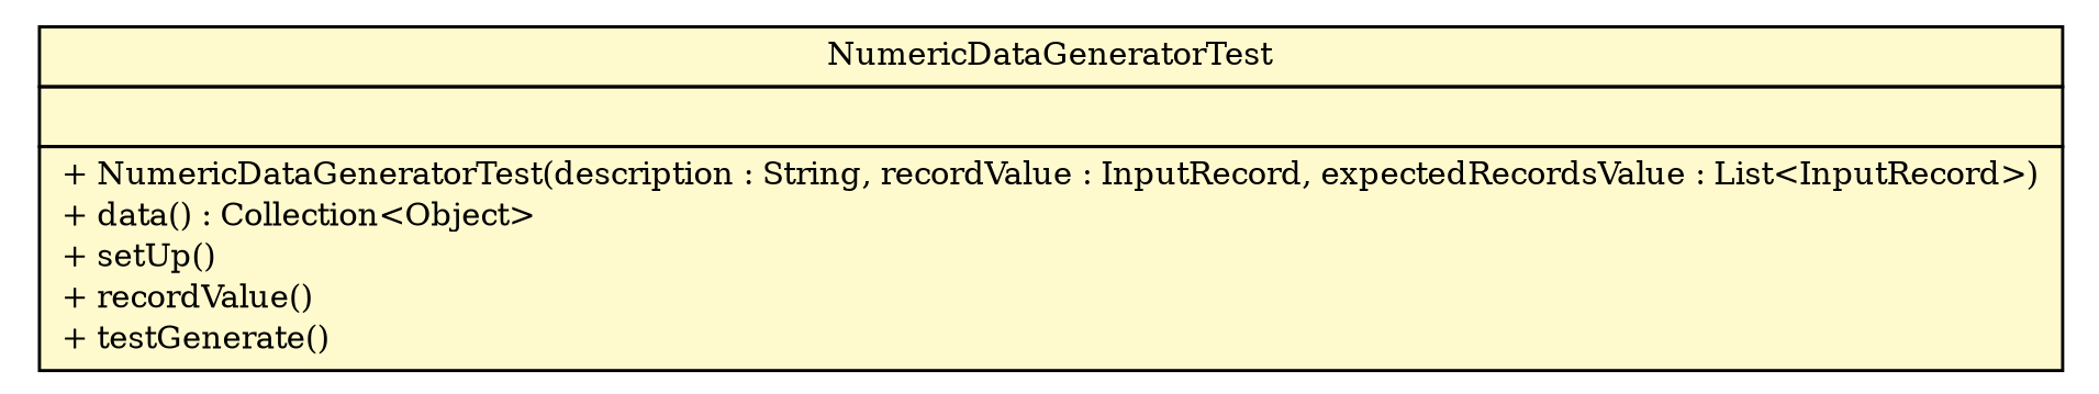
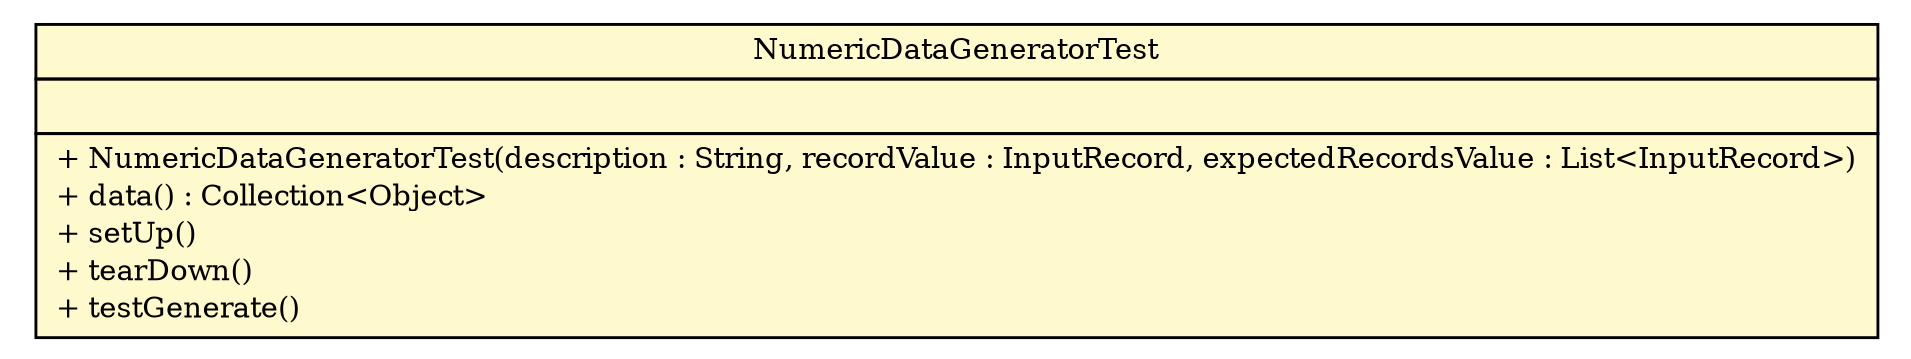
  digraph {
    nodesep=0.25
    ranksep=0.5
    fontname="DejaVu Serif"
-   n1 [fontcolor=black fontname="DejaVu Serif" fontsize=10.0 label=<<table title="com.github.mkolisnyk.aerial.datagenerators.NumericDataGeneratorTest" border="0" cellborder="1" cellspacing="0" cellpadding="2" port="p" bgcolor="lemonChiffon" href="./NumericDataGeneratorTest.html"> 		<tr><td><table border="0" cellspacing="0" cellpadding="1"> <tr><td align="center" balign="center"> NumericDataGeneratorTest </td></tr> 		</table></td></tr> 		<tr><td><table border="0" cellspacing="0" cellpadding="1"> <tr><td align="left" balign="left">  </td></tr> 		</table></td></tr> 		<tr><td><table border="0" cellspacing="0" cellpadding="1"> <tr><td align="left" balign="left"> + NumericDataGeneratorTest(description : String, recordValue : InputRecord, expectedRecordsValue : List&lt;InputRecord&gt;) </td></tr> <tr><td align="left" balign="left"> + data() : Collection&lt;Object&gt; </td></tr> <tr><td align="left" balign="left"> + setUp() </td></tr> <tr><td align="left" balign="left"> + recordValue() </td></tr> <tr><td align="left" balign="left"> + testGenerate() </td></tr> 		</table></td></tr> 		</table>> shape=plaintext]
+   n1 [fontcolor=black fontname="DejaVu Serif" fontsize=10.0 label=<<table title="com.github.mkolisnyk.aerial.datagenerators.NumericDataGeneratorTest" border="0" cellborder="1" cellspacing="0" cellpadding="2" port="p" bgcolor="lemonChiffon" href="./NumericDataGeneratorTest.html"> 		<tr><td><table border="0" cellspacing="0" cellpadding="1"> <tr><td align="center" balign="center"> NumericDataGeneratorTest </td></tr> 		</table></td></tr> 		<tr><td><table border="0" cellspacing="0" cellpadding="1"> <tr><td align="left" balign="left">  </td></tr> 		</table></td></tr> 		<tr><td><table border="0" cellspacing="0" cellpadding="1"> <tr><td align="left" balign="left"> + NumericDataGeneratorTest(description : String, recordValue : InputRecord, expectedRecordsValue : List&lt;InputRecord&gt;) </td></tr> <tr><td align="left" balign="left"> + data() : Collection&lt;Object&gt; </td></tr> <tr><td align="left" balign="left"> + setUp() </td></tr> <tr><td align="left" balign="left"> + tearDown() </td></tr> <tr><td align="left" balign="left"> + testGenerate() </td></tr> 		</table></td></tr> 		</table>> shape=plaintext]
  }
